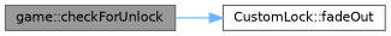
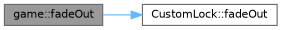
  digraph {
    rankdir=LR
    node [fontname=Helvetica fontsize=10 shape=box style=filled]
-   n1 [color=gray40 fillcolor=grey60 fontcolor=black height=0.2 label="game::checkForUnlock" width=0.4]
+   n1 [color=gray40 fillcolor=grey60 fontcolor=black height=0.2 label="game::fadeOut" width=0.4]
    n2 [color=grey40 fillcolor=white height=0.2 label="CustomLock::fadeOut" width=0.4]
    n1 -> n2 [color=steelblue1 fontname=Helvetica fontsize=10 labelfontname=Helvetica labelfontsize=10 style=solid]
  }
